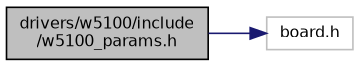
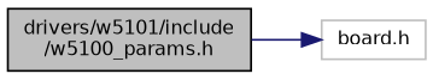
  digraph {
    rankdir=LR
    node [fontname=Helvetica fontsize=10 shape=record style=filled]
-   n1 [color=black fillcolor=grey75 fontcolor=black height=0.2 label="drivers/w5100/include\l/w5100_params.h" width=0.4]
+   n1 [color=black fillcolor=grey75 fontcolor=black height=0.2 label="drivers/w5101/include\l/w5100_params.h" width=0.4]
    n2 [color=grey75 fillcolor=white height=0.2 label="board.h" width=0.4]
    n1 -> n2 [color=midnightblue fontname=Helvetica fontsize=10 labelfontname=Helvetica labelfontsize=10 style=solid]
  }
